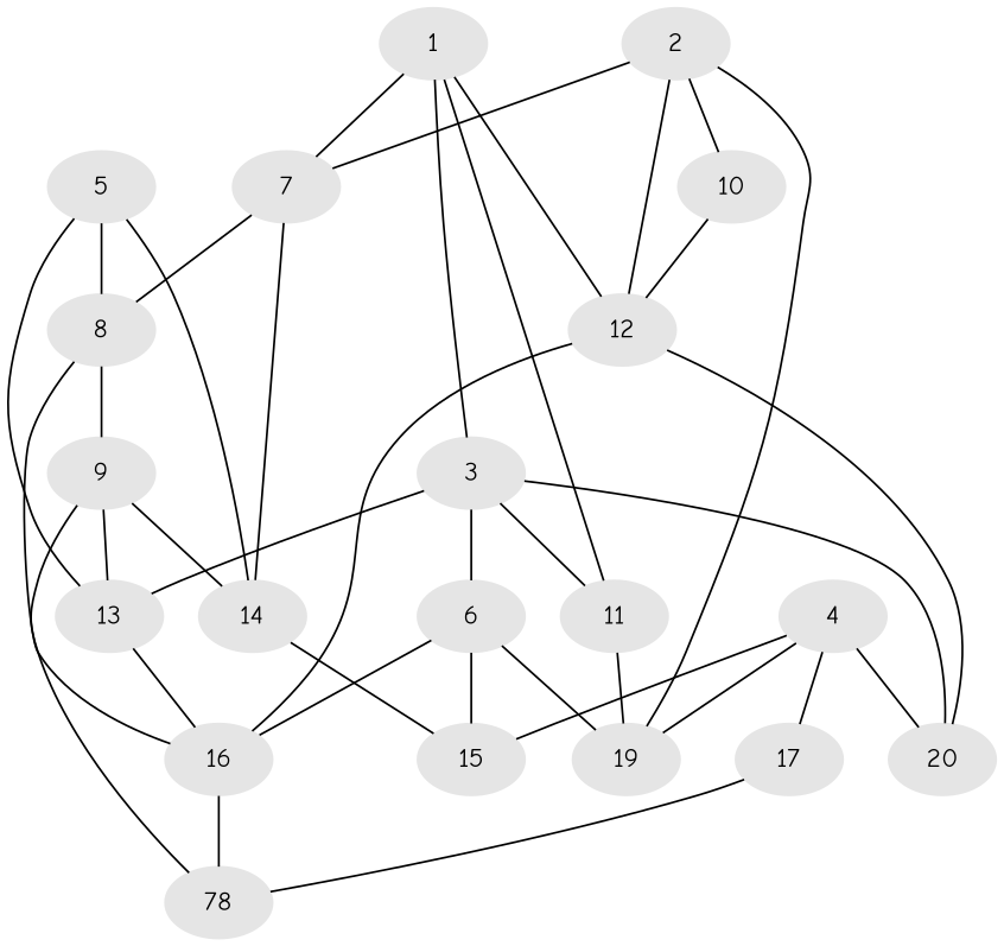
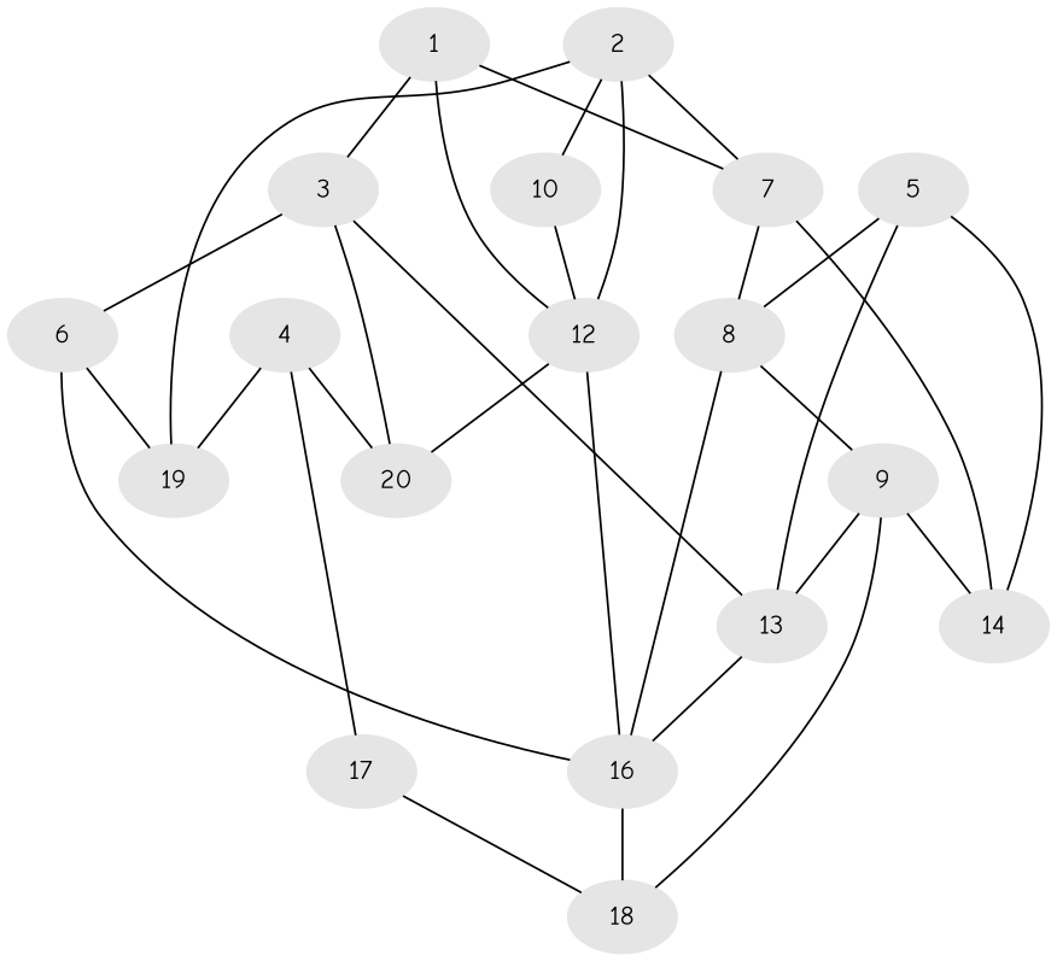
  graph {
    fontname="Comic Neue"
    node [color=gray90 fontname="Comic Neue" style=filled]
    edge [fontname="Comic Neue"]
    1
    3
    7
-   11
    12
    6
    20
    13
    8
    14
    10
    19
    2
    16
-   15
    4
    17
-   18 [label=78]
+   18
    5
    9
    1 -- 3
    1 -- 7
-   1 -- 11
    1 -- 12
-   3 -- 11
    3 -- 6
    3 -- 20
    3 -- 13
    7 -- 8
    7 -- 14
-   11 -- 19
    12 -- 20
    12 -- 16
    6 -- 19
    6 -- 16
-   6 -- 15
    13 -- 16
    8 -- 16
    8 -- 9
-   14 -- 15
    10 -- 12
    2 -- 7
    2 -- 12
    2 -- 10
    2 -- 19
    16 -- 18
    4 -- 20
    4 -- 19
-   4 -- 15
    4 -- 17
    17 -- 18
    5 -- 13
    5 -- 8
    5 -- 14
    9 -- 13
    9 -- 14
    9 -- 18
  }
